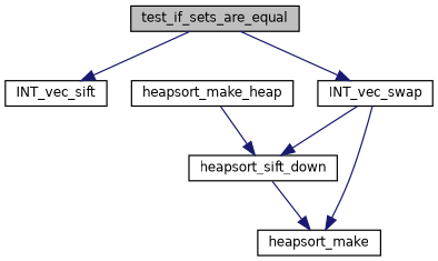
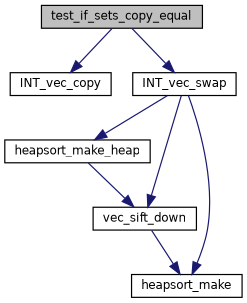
  digraph {
    rankdir=TB
    node [color=black fillcolor=white fontname=Helvetica fontsize=10 shape=record style=filled]
    edge [color=midnightblue fontname=Helvetica fontsize=10 labelfontname=Helvetica labelfontsize=10 style=solid]
-   n1 [fillcolor=grey75 fontcolor=black height=0.2 label=test_if_sets_are_equal width=0.4]
-   n2 [height=0.2 label=INT_vec_sift width=0.4]
+   n1 [fillcolor=grey75 fontcolor=black height=0.2 label=test_if_sets_copy_equal width=0.4]
+   n2 [height=0.2 label=INT_vec_copy width=0.4]
    n3 [height=0.2 label=INT_vec_swap width=0.4]
    n4 [height=0.2 label=heapsort_make_heap width=0.4]
-   n5 [height=0.2 label=heapsort_sift_down width=0.4]
+   n5 [height=0.2 label=vec_sift_down width=0.4]
    n6 [height=0.2 label=heapsort_make width=0.4]
    n1 -> n2
    n1 -> n3
+   n3 -> n4
    n3 -> n5
    n3 -> n6
    n4 -> n5
    n5 -> n6
  }
